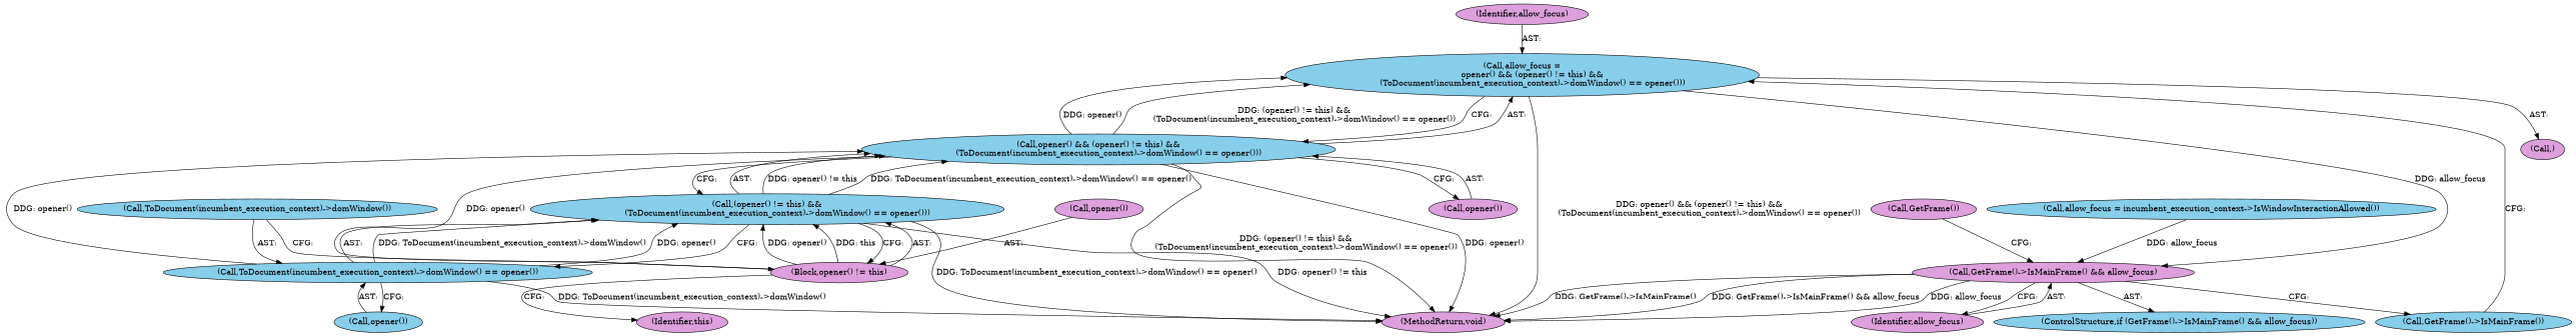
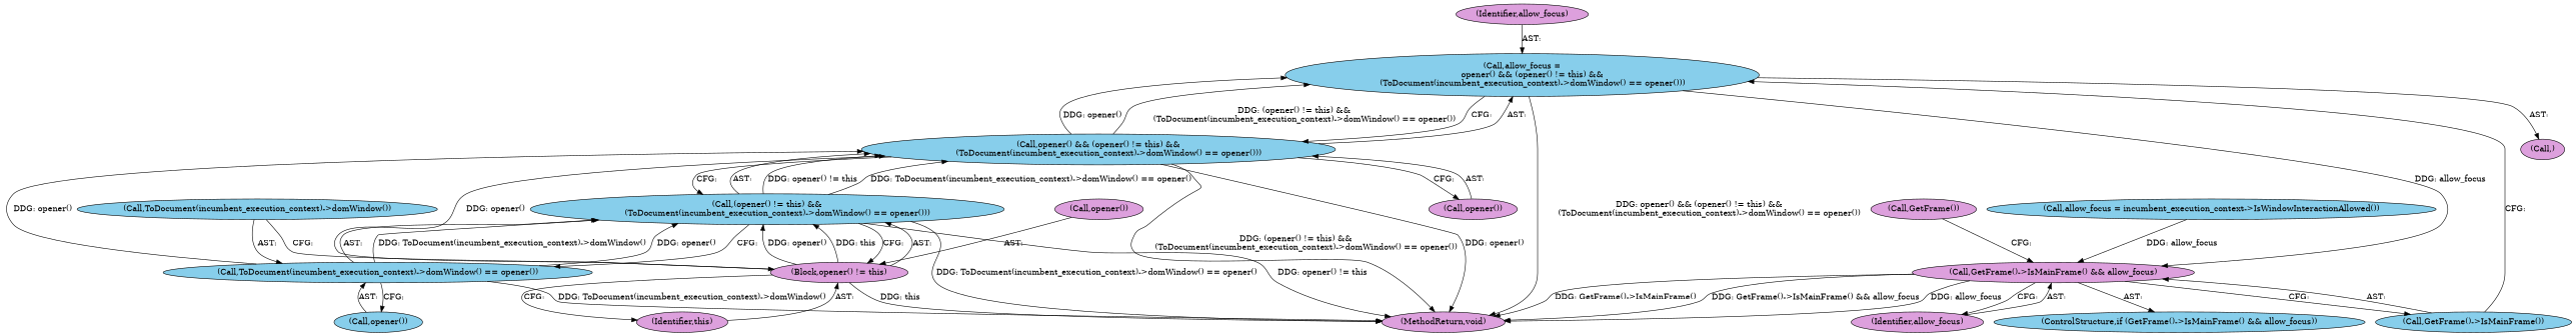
  digraph {
    node [fillcolor=plum style=filled]
    n1 [fillcolor=skyblue label="(Call,allow_focus =\n        opener() && (opener() != this) &&\n        (ToDocument(incumbent_execution_context)->domWindow() == opener()))"]
    n2 [fillcolor=skyblue label="(Call,opener() && (opener() != this) &&\n        (ToDocument(incumbent_execution_context)->domWindow() == opener()))"]
    n3 [label="(Call,GetFrame()->IsMainFrame() && allow_focus)"]
    n4 [label="(MethodReturn,void)"]
    n5 [label="(Call,)"]
    n6 [fillcolor=skyblue label="(Call,(opener() != this) &&\n        (ToDocument(incumbent_execution_context)->domWindow() == opener()))"]
    n7 [label="(Call,opener())"]
    n8 [label="(Identifier,allow_focus)"]
    n9 [fillcolor=skyblue label="(ControlStructure,if (GetFrame()->IsMainFrame() && allow_focus))"]
    n10 [fillcolor=skyblue label="(Call,GetFrame()->IsMainFrame())"]
    n11 [label="(Block,opener() != this)"]
    n12 [fillcolor=skyblue label="(Call,ToDocument(incumbent_execution_context)->domWindow() == opener())"]
    n13 [label="(Identifier,this)"]
    n14 [fillcolor=skyblue label="(Call,opener())"]
    n15 [label="(Identifier,allow_focus)"]
    n16 [fillcolor=skyblue label="(Call,ToDocument(incumbent_execution_context)->domWindow())"]
    n17 [label="(Call,GetFrame())"]
    n18 [label="(Call,opener())"]
    n19 [fillcolor=skyblue label="(Call,allow_focus = incumbent_execution_context->IsWindowInteractionAllowed())"]
    n1 -> n2 [label="CFG: "]
    n1 -> n3 [label="DDG: allow_focus"]
    n1 -> n4 [label="DDG: opener() && (opener() != this) &&\n        (ToDocument(incumbent_execution_context)->domWindow() == opener())"]
    n1 -> n5 [label="AST: "]
    n2 -> n1 [label="AST: "]
    n2 -> n1 [label="DDG: opener()"]
    n2 -> n1 [label="DDG: (opener() != this) &&\n        (ToDocument(incumbent_execution_context)->domWindow() == opener())"]
    n2 -> n4 [label="DDG: (opener() != this) &&\n        (ToDocument(incumbent_execution_context)->domWindow() == opener())"]
    n2 -> n4 [label="DDG: opener()"]
    n2 -> n6 [label="CFG: "]
    n2 -> n7 [label="CFG: "]
    n3 -> n4 [label="DDG: GetFrame()->IsMainFrame() && allow_focus"]
    n3 -> n4 [label="DDG: allow_focus"]
    n3 -> n4 [label="DDG: GetFrame()->IsMainFrame()"]
    n3 -> n8 [label="CFG: "]
    n3 -> n9 [label="AST: "]
    n3 -> n10 [label="CFG: "]
    n6 -> n2 [label="AST: "]
    n6 -> n2 [label="DDG: opener() != this"]
    n6 -> n2 [label="DDG: ToDocument(incumbent_execution_context)->domWindow() == opener()"]
    n6 -> n4 [label="DDG: ToDocument(incumbent_execution_context)->domWindow() == opener()"]
    n6 -> n4 [label="DDG: opener() != this"]
    n6 -> n11 [label="CFG: "]
    n6 -> n12 [label="CFG: "]
    n7 -> n2 [label="AST: "]
    n8 -> n3 [label="AST: "]
    n10 -> n1 [label="CFG: "]
+   n10 -> n3 [label="AST: "]
    n11 -> n2 [label="DDG: opener()"]
+   n11 -> n4 [label="DDG: this"]
    n11 -> n6 [label="AST: "]
    n11 -> n6 [label="DDG: opener()"]
    n11 -> n6 [label="DDG: this"]
    n11 -> n13 [label="CFG: "]
    n12 -> n2 [label="DDG: opener()"]
    n12 -> n4 [label="DDG: ToDocument(incumbent_execution_context)->domWindow()"]
    n12 -> n6 [label="AST: "]
    n12 -> n6 [label="DDG: ToDocument(incumbent_execution_context)->domWindow()"]
    n12 -> n6 [label="DDG: opener()"]
    n12 -> n14 [label="CFG: "]
+   n13 -> n11 [label="AST: "]
    n14 -> n12 [label="AST: "]
    n15 -> n1 [label="AST: "]
    n16 -> n11 [label="CFG: "]
    n16 -> n12 [label="AST: "]
    n17 -> n3 [label="CFG: "]
    n18 -> n11 [label="AST: "]
    n19 -> n3 [label="DDG: allow_focus"]
  }
